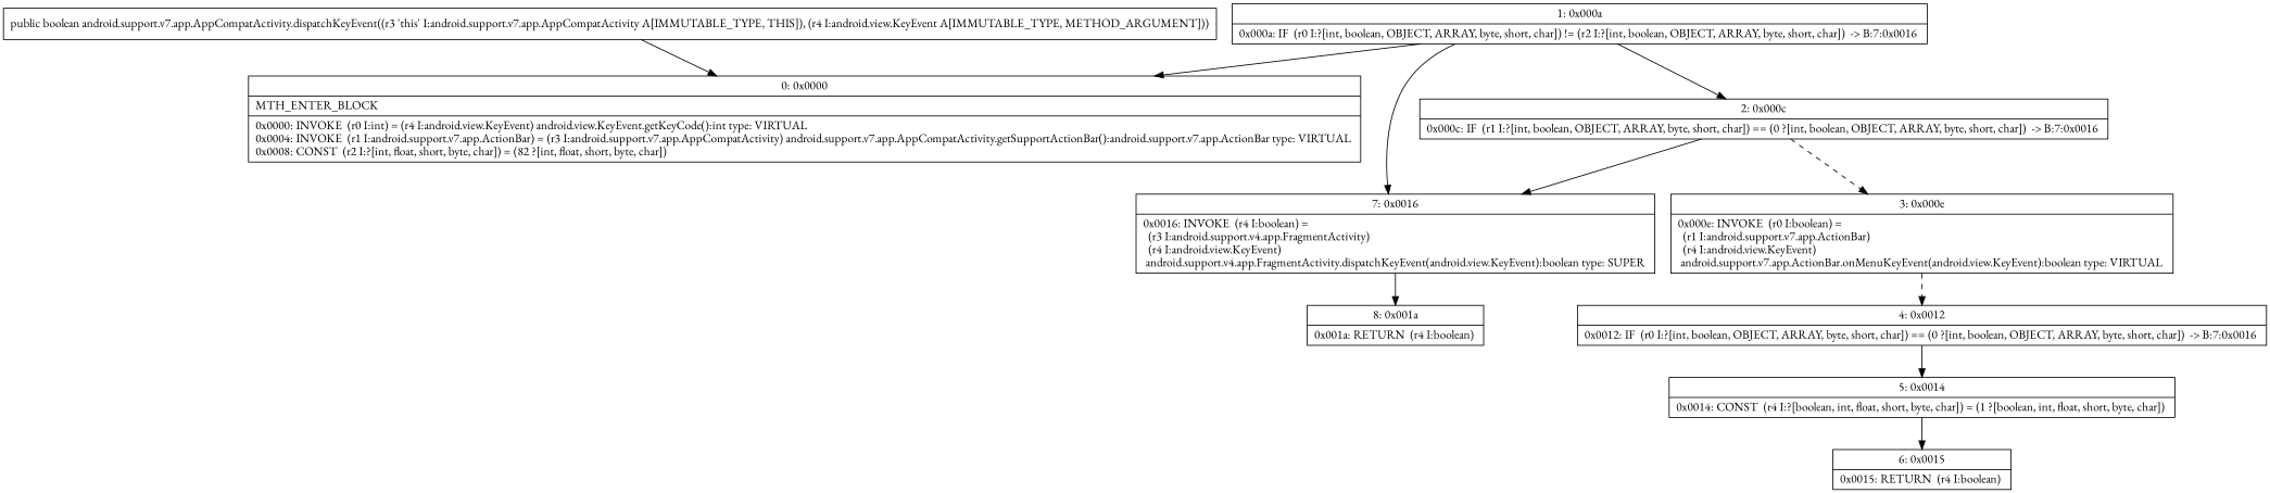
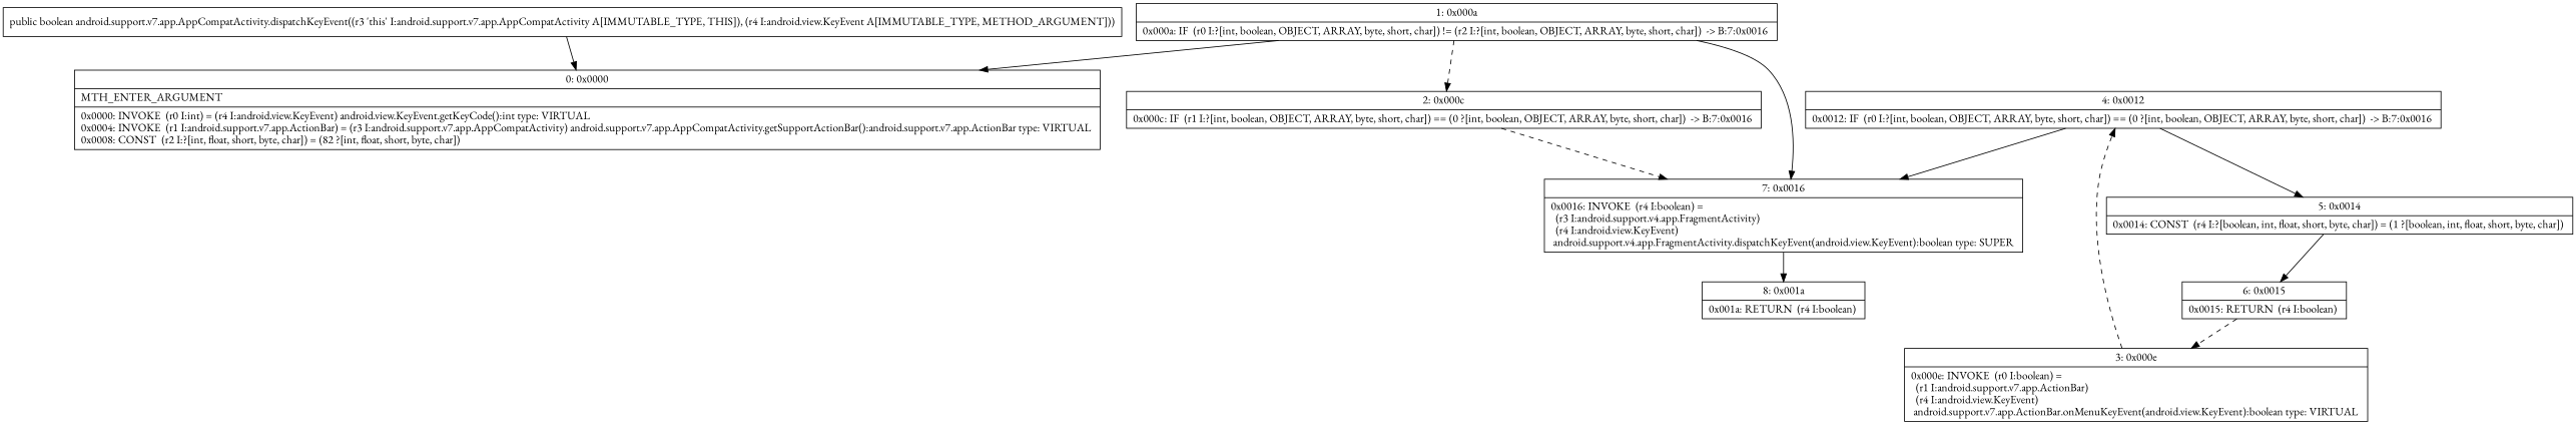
  digraph {
    fontname="EB Garamond"
    node [fontname="EB Garamond" shape=record]
    edge [fontname="EB Garamond"]
-   n1 [label="{0\:\ 0x0000|MTH_ENTER_BLOCK\l|0x0000: INVOKE  (r0 I:int) = (r4 I:android.view.KeyEvent) android.view.KeyEvent.getKeyCode():int type: VIRTUAL \l0x0004: INVOKE  (r1 I:android.support.v7.app.ActionBar) = (r3 I:android.support.v7.app.AppCompatActivity) android.support.v7.app.AppCompatActivity.getSupportActionBar():android.support.v7.app.ActionBar type: VIRTUAL \l0x0008: CONST  (r2 I:?[int, float, short, byte, char]) = (82 ?[int, float, short, byte, char]) \l}"]
+   n1 [label="{0\:\ 0x0000|MTH_ENTER_ARGUMENT\l|0x0000: INVOKE  (r0 I:int) = (r4 I:android.view.KeyEvent) android.view.KeyEvent.getKeyCode():int type: VIRTUAL \l0x0004: INVOKE  (r1 I:android.support.v7.app.ActionBar) = (r3 I:android.support.v7.app.AppCompatActivity) android.support.v7.app.AppCompatActivity.getSupportActionBar():android.support.v7.app.ActionBar type: VIRTUAL \l0x0008: CONST  (r2 I:?[int, float, short, byte, char]) = (82 ?[int, float, short, byte, char]) \l}"]
    n2 [label="{1\:\ 0x000a|0x000a: IF  (r0 I:?[int, boolean, OBJECT, ARRAY, byte, short, char]) != (r2 I:?[int, boolean, OBJECT, ARRAY, byte, short, char])  \-\> B:7:0x0016 \l}"]
    n3 [label="{2\:\ 0x000c|0x000c: IF  (r1 I:?[int, boolean, OBJECT, ARRAY, byte, short, char]) == (0 ?[int, boolean, OBJECT, ARRAY, byte, short, char])  \-\> B:7:0x0016 \l}"]
    n4 [label="{7\:\ 0x0016|0x0016: INVOKE  (r4 I:boolean) = \l  (r3 I:android.support.v4.app.FragmentActivity)\l  (r4 I:android.view.KeyEvent)\l android.support.v4.app.FragmentActivity.dispatchKeyEvent(android.view.KeyEvent):boolean type: SUPER \l}"]
    n5 [label="{3\:\ 0x000e|0x000e: INVOKE  (r0 I:boolean) = \l  (r1 I:android.support.v7.app.ActionBar)\l  (r4 I:android.view.KeyEvent)\l android.support.v7.app.ActionBar.onMenuKeyEvent(android.view.KeyEvent):boolean type: VIRTUAL \l}"]
    n6 [label="{8\:\ 0x001a|0x001a: RETURN  (r4 I:boolean) \l}"]
    n7 [label="{4\:\ 0x0012|0x0012: IF  (r0 I:?[int, boolean, OBJECT, ARRAY, byte, short, char]) == (0 ?[int, boolean, OBJECT, ARRAY, byte, short, char])  \-\> B:7:0x0016 \l}"]
    n8 [label="{5\:\ 0x0014|0x0014: CONST  (r4 I:?[boolean, int, float, short, byte, char]) = (1 ?[boolean, int, float, short, byte, char]) \l}"]
    n9 [label="{6\:\ 0x0015|0x0015: RETURN  (r4 I:boolean) \l}"]
    n10 [label="{public boolean android.support.v7.app.AppCompatActivity.dispatchKeyEvent((r3 'this' I:android.support.v7.app.AppCompatActivity A[IMMUTABLE_TYPE, THIS]), (r4 I:android.view.KeyEvent A[IMMUTABLE_TYPE, METHOD_ARGUMENT])) }"]
    n2 -> n1
-   n2 -> n3 [style=solid]
+   n2 -> n3 [style=dashed]
    n2 -> n4
-   n3 -> n4
-   n3 -> n5 [style=dashed]
+   n3 -> n4 [style=dashed]
+   n9 -> n5 [style=dashed]
    n4 -> n6
    n5 -> n7 [style=dashed]
+   n7 -> n4
    n7 -> n8 [style=solid]
    n8 -> n9
    n10 -> n1
  }
